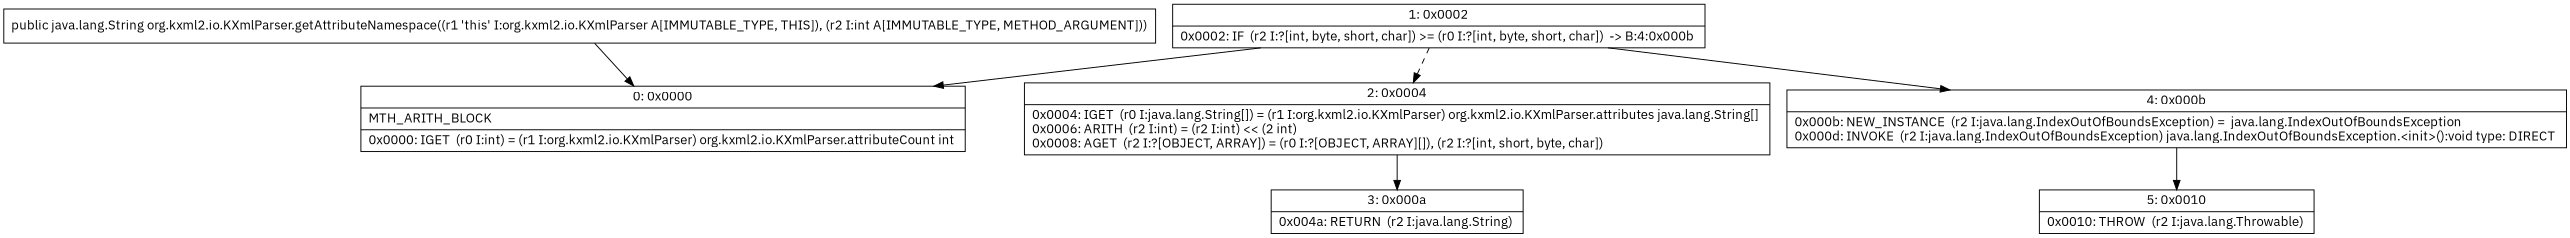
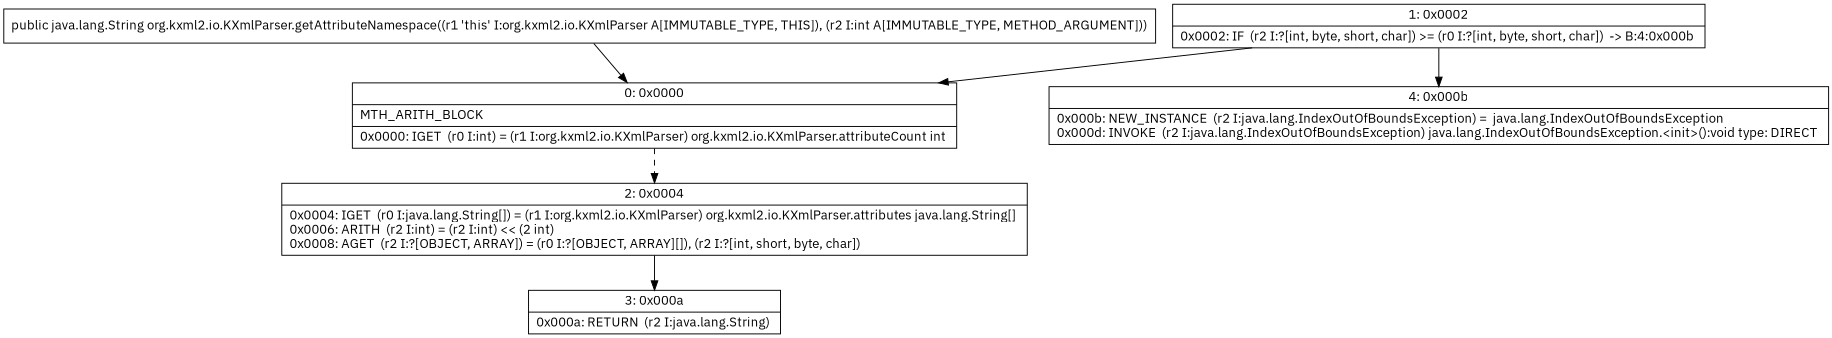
  digraph {
    fontname="IBM Plex Sans"
    node [fontname="IBM Plex Sans" shape=record]
    edge [fontname="IBM Plex Sans"]
    n1 [label="{0\:\ 0x0000|MTH_ARITH_BLOCK\l|0x0000: IGET  (r0 I:int) = (r1 I:org.kxml2.io.KXmlParser) org.kxml2.io.KXmlParser.attributeCount int \l}"]
    n2 [label="{1\:\ 0x0002|0x0002: IF  (r2 I:?[int, byte, short, char]) \>= (r0 I:?[int, byte, short, char])  \-\> B:4:0x000b \l}"]
    n3 [label="{2\:\ 0x0004|0x0004: IGET  (r0 I:java.lang.String[]) = (r1 I:org.kxml2.io.KXmlParser) org.kxml2.io.KXmlParser.attributes java.lang.String[] \l0x0006: ARITH  (r2 I:int) = (r2 I:int) \<\< (2 int) \l0x0008: AGET  (r2 I:?[OBJECT, ARRAY]) = (r0 I:?[OBJECT, ARRAY][]), (r2 I:?[int, short, byte, char]) \l}"]
    n4 [label="{4\:\ 0x000b|0x000b: NEW_INSTANCE  (r2 I:java.lang.IndexOutOfBoundsException) =  java.lang.IndexOutOfBoundsException \l0x000d: INVOKE  (r2 I:java.lang.IndexOutOfBoundsException) java.lang.IndexOutOfBoundsException.\<init\>():void type: DIRECT \l}"]
-   n5 [label="{3\:\ 0x000a|0x004a: RETURN  (r2 I:java.lang.String) \l}"]
-   n6 [label="{5\:\ 0x0010|0x0010: THROW  (r2 I:java.lang.Throwable) \l}"]
+   n5 [label="{3\:\ 0x000a|0x000a: RETURN  (r2 I:java.lang.String) \l}"]
    n7 [label="{public java.lang.String org.kxml2.io.KXmlParser.getAttributeNamespace((r1 'this' I:org.kxml2.io.KXmlParser A[IMMUTABLE_TYPE, THIS]), (r2 I:int A[IMMUTABLE_TYPE, METHOD_ARGUMENT])) }"]
    n2 -> n1
-   n2 -> n3 [style=dashed]
+   n1 -> n3 [style=dashed]
    n2 -> n4
    n3 -> n5
-   n4 -> n6
    n7 -> n1
  }
